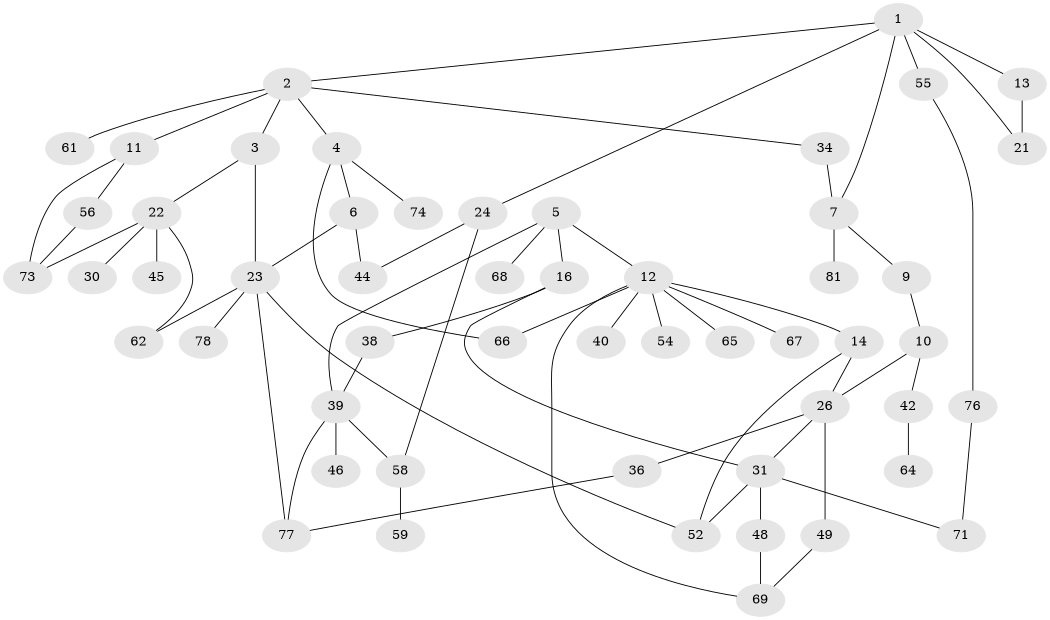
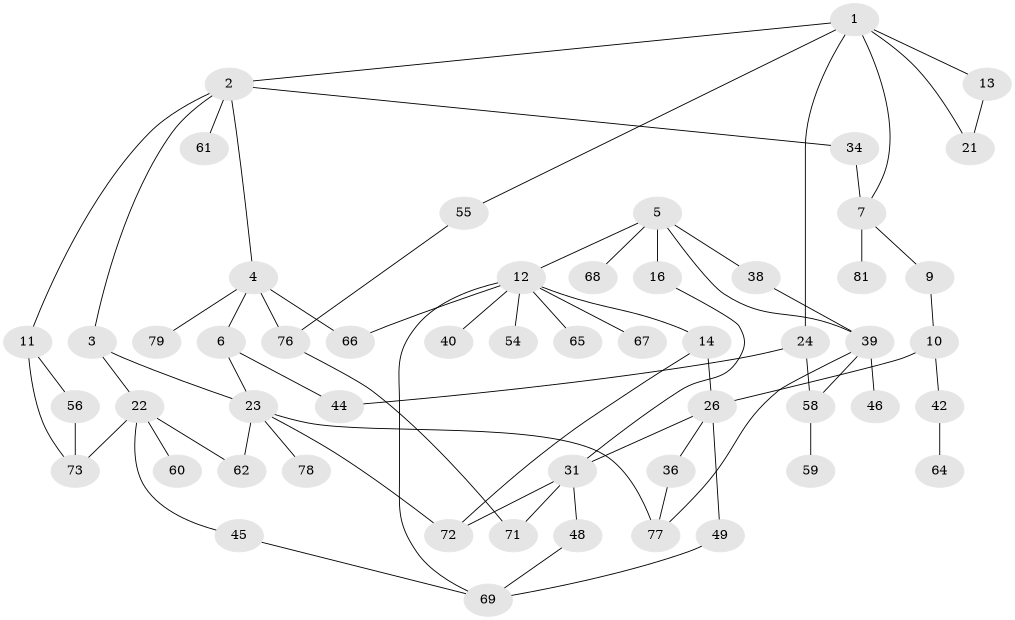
  graph {
    node [color=gray90 style=filled]
    1 [super="+27"]
    2 [super="+57"]
    7 [super="+19"]
    13 [super="+32"]
    21 [super="+51"]
    24 [super="+75"]
    55
    3 [super="+18"]
    4 [super="+20"]
    11 [super="+42"]
    34
    61
    9 [super="+41"]
    81
    44
    58
    76
    22 [super="+50"]
    23 [super="+35"]
    6 [super="+29"]
    66
-   74
+   74 [label=79]
    56 [super="+70"]
    73 [super="+80"]
    5 [super="+8"]
    12 [super="+47"]
    16 [super="+25"]
    39 [super="+60"]
    68
-   30
+   30 [label=60]
    45
    62
-   72 [label=52]
+   72
    77
    78
    71
    14
    40
    54
    65
    67
    69 [super="+79"]
    31 [super="+43"]
    38 [super="+53"]
    46
    10
    26 [super="+28"]
    n48 [label=42]
    36 [super="+37"]
    49
    64
    48
    59
    1 -- 2
    1 -- 7
    1 -- 13
    1 -- 21
    1 -- 24
    1 -- 55
    2 -- 3
    2 -- 4
    2 -- 11
    2 -- 34
    2 -- 61
    7 -- 9
    7 -- 81
    13 -- 21
    24 -- 44
    24 -- 58
    55 -- 76
    3 -- 22
    3 -- 23
+   4 -- 76
    4 -- 6
    4 -- 66
    4 -- 74
    11 -- 56
    11 -- 73
    34 -- 7 [weight=2]
    9 -- 10
    58 -- 59
    76 -- 71
    22 -- 73
    22 -- 30
    22 -- 45
    22 -- 62
    23 -- 62
    23 -- 72
    23 -- 77
    23 -- 78
    6 -- 44
    6 -- 23
    56 -- 73
    5 -- 12
    5 -- 16
    5 -- 39
    5 -- 68
    12 -- 66
    12 -- 14
    12 -- 40
    12 -- 54
    12 -- 65
    12 -- 67
    12 -- 69
    16 -- 31
-   16 -- 38
+   5 -- 38
    39 -- 58
    39 -- 77
    39 -- 46
+   45 -- 69
    14 -- 72
    14 -- 26
    31 -- 72
    31 -- 71
    31 -- 48
    38 -- 39
    10 -- 26
    10 -- n48
    26 -- 31
    26 -- 36
    26 -- 49
    n48 -- 64
    36 -- 77
    49 -- 69
    48 -- 69
  }
